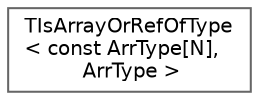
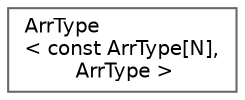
  digraph {
    rankdir=LR
-   n1 [color=grey40 fillcolor=white fontname=Helvetica fontsize=10 height=0.2 label="TIsArrayOrRefOfType\l\< const ArrType[N],\l ArrType \>" shape=box style=filled width=0.4]
+   n1 [color=grey40 fillcolor=white fontname=Helvetica fontsize=10 height=0.2 label="ArrType\l\< const ArrType[N],\l ArrType \>" shape=box style=filled width=0.4]
  }
